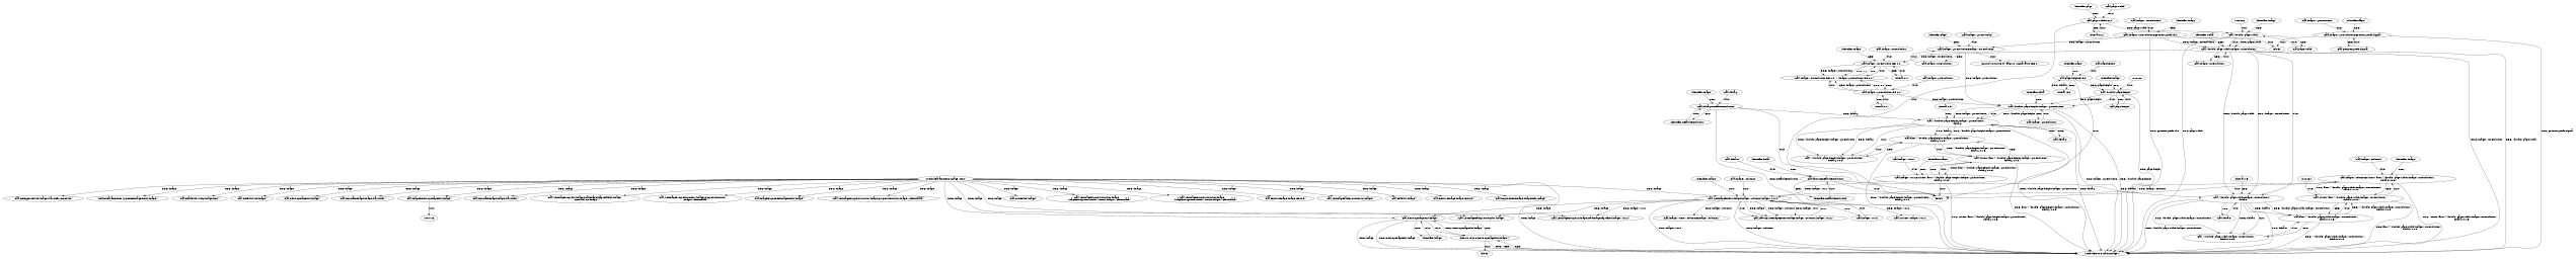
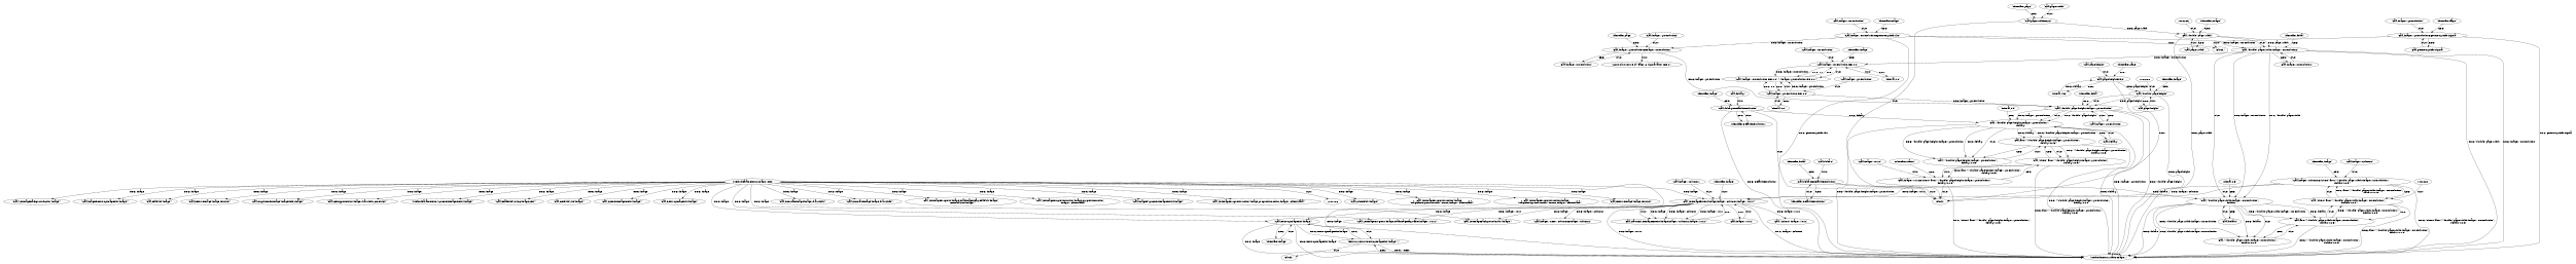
  digraph {
    n1 [label="(Call,DestroyImageList(image))"]
    n2 [label="(Return,return(DestroyImageList(image));)"]
    n3 [label="(Identifier,image)"]
    n4 [label="(MethodReturn,static Image *)"]
    n5 [label="(Block,)"]
    n6 [label="(Call,SetImageExtent(image,image->columns,image->rows))"]
    n7 [label="(Call,image->rows)"]
    n8 [label="(Call,image->next->columns=image->columns)"]
    n9 [label="(Call,status=SetImageExtent(image,image->columns,image->rows))"]
    n10 [label="(Call,SetImageProgress(image,LoadImageTag,offset,image->rows))"]
    n11 [label="(Call,SetImageBackgroundColor(image))"]
    n12 [label="(Call,(ssize_t) image->rows)"]
    n13 [label="(MethodParameterIn,Image *text)"]
    n14 [label="(Call,CloseBlob(image))"]
    n15 [label="(Call,SetImageProgressMonitor(image,\n        (MagickProgressMonitor) NULL,image->client_data))"]
    n16 [label="(Call,SetImageProgressMonitor(image,\n          (MagickProgressMonitor) NULL,image->client_data))"]
    n17 [label="(Call,TextureImage(image,texture))"]
    n18 [label="(Call,SetImageBackgroundColor(image))"]
    n19 [label="(Call,image=DestroyImageList(image))"]
    n20 [label="(Call,TellBlob(image))"]
    n21 [label="(Call,TextureImage(image,texture))"]
    n22 [label="(Call,AcquireNextImage(image_info,image))"]
    n23 [label="(Call,GetTypeMetrics(image,draw_info,&metrics))"]
    n24 [label="(MethodParameterIn,SyncNextImageInList(image))"]
    n25 [label="(Call,ReadBlobString(image,text))"]
    n26 [label="(Call,GetBlobSize(image))"]
+   n27 [label="(Call,GetNextImageInList(image))"]
    n28 [label="(Call,DestroyImageList(image))"]
    n29 [label="(Call,AnnotateImage(image,draw_info))"]
    n30 [label="(Call,AnnotateImage(image,draw_info))"]
    n31 [label="(Call,SetImageProgress(image,LoadImagesTag,TellBlob(image),\n      GetBlobSize(image)))"]
    n32 [label="(Call,SetImageProgressMonitor(image,progress_monitor,\n          image->client_data))"]
    n33 [label="(Call,image=SyncNextImageInList(image))"]
    n34 [label="(Call,SetImageProgressMonitor(image,progress_monitor,image->client_data))"]
    1000106
    n36 [label="(Call,image->columns=(size_t) floor((((double) page.width*image->x_resolution)/\n     delta.x)+0.5))"]
    n37 [label="(Call,(size_t) floor((((double) page.width*image->x_resolution)/\n     delta.x)+0.5))"]
    n38 [label="(Block,)"]
    n39 [label="(Call,floor((((double) page.width*image->x_resolution)/\n     delta.x)+0.5))"]
    n40 [label="(Call,(((double) page.width*image->x_resolution)/\n     delta.x)+0.5)"]
    n41 [label="(Call,((double) page.width*image->x_resolution)/\n     delta.x)"]
    n42 [label="(Call,delta.x)"]
    n43 [label="(Call,(double) page.width*image->x_resolution)"]
    n44 [label="(Call,image->x_resolution)"]
    n45 [label="(Call,image->x_resolution == 0.0)"]
    n46 [label="(Call,(double) page.width)"]
    n47 [label="(Call,page.width)"]
    n48 [label="(Call,page.width=612)"]
-   n49 [label="(Literal,612)"]
    n50 [label="(Call,image->x_resolution=geometry_info.rho)"]
    n51 [label="(Call,image->y_resolution=image->x_resolution)"]
    n52 [label="(Block,)"]
    n53 [label="(Call,(double) page.height*image->y_resolution)"]
    n54 [label="(ControlStructure,if ((flags & SigmaValue) == 0))"]
    n55 [label="(Call,image->x_resolution)"]
    n56 [label="(Call,(image->x_resolution == 0.0) || (image->y_resolution == 0.0))"]
    n57 [label="(Literal,0.0)"]
    n58 [label="(Call,image->y_resolution == 0.0)"]
-   n59 [label="(Call,floor.x=DefaultResolution)"]
+   n59 [label="(Call,delta.x=DefaultResolution)"]
    n60 [label="(Identifier,DefaultResolution)"]
    n61 [label="(Call,image->rows=(size_t) floor((((double) page.height*image->y_resolution)/\n     delta.y)+0.5))"]
    n62 [label="(Call,(size_t) floor((((double) page.height*image->y_resolution)/\n     delta.y)+0.5))"]
    n63 [label="(Call,floor((((double) page.height*image->y_resolution)/\n     delta.y)+0.5))"]
    n64 [label="(Call,(((double) page.height*image->y_resolution)/\n     delta.y)+0.5)"]
    n65 [label="(Call,((double) page.height*image->y_resolution)/\n     delta.y)"]
    n66 [label="(Call,delta.y)"]
    n67 [label="(Call,image->y_resolution)"]
    n68 [label="(Call,(double) page.height)"]
    n69 [label="(Call,page.height)"]
    n70 [label="(Call,page.height=792)"]
    n71 [label="(Literal,792)"]
    n72 [label="(Call,image->y_resolution=geometry_info.sigma)"]
    n73 [label="(Call,geometry_info.sigma)"]
    n74 [label="(Literal,0.0)"]
    n75 [label="(Call,delta.y=DefaultResolution)"]
    n76 [label="(Identifier,DefaultResolution)"]
    n77 [label="(Call,delta.x)"]
    n78 [label="(Call,image->x_resolution)"]
    n79 [label="(Identifier,image)"]
    n80 [label="(Identifier,status)"]
    n81 [label="(Identifier,delta)"]
    n82 [label="(Identifier,page)"]
    n83 [label="(Call,image->y_resolution)"]
    n84 [label="(Call,page.height)"]
    n85 [label="(Identifier,delta)"]
    n86 [label="(Identifier,delta)"]
    n87 [label="(Call,image->x_resolution)"]
    n88 [label="(Call,image->y_resolution)"]
    n89 [label="(Identifier,image)"]
    n90 [label="(Call,image->columns)"]
    n91 [label="(Identifier,page)"]
    n92 [label="(Call,image->rows)"]
    n93 [label="(Call,image->y_resolution)"]
    n94 [label="(Identifier,image)"]
    n95 [label="(Literal,0.5)"]
    n96 [label="(Call,image->columns)"]
    n97 [label="(Identifier,image)"]
    n98 [label="(Identifier,page)"]
    n99 [label="(Identifier,flags)"]
    n100 [label="(Identifier,image)"]
    n101 [label="(Call,delta.y)"]
    n102 [label="(Identifier,image)"]
    n103 [label="(Literal,0.5)"]
    n104 [label="(Identifier,image)"]
    n105 [label="(Call,page.width)"]
    1000260
    1000266
    1000288
    n1 -> n2 [label="AST: "]
    n1 -> n2 [label="DDG: DestroyImageList(image)"]
    n1 -> n3 [label="CFG: "]
    n1 -> n4 [label="DDG: image"]
    n1 -> n4 [label="DDG: DestroyImageList(image)"]
    n2 -> n1 [label="CFG: "]
    n2 -> n4 [label="DDG: <RET>"]
    n2 -> n5 [label="AST: "]
    n3 -> n1 [label="AST: "]
    n4 -> n2 [label="CFG: "]
    n6 -> n1 [label="DDG: image"]
    n6 -> n4 [label="DDG: image->columns"]
    n6 -> n4 [label="DDG: image->rows"]
    n6 -> n7 [label="CFG: "]
    n6 -> n8 [label="DDG: image->columns"]
    n6 -> n9 [label="AST: "]
    n6 -> n9 [label="DDG: image"]
    n6 -> n9 [label="DDG: image->columns"]
    n6 -> n9 [label="DDG: image->rows"]
    n6 -> n10 [label="DDG: image->rows"]
    n6 -> n11 [label="DDG: image"]
    n6 -> n12 [label="DDG: image->rows"]
    n7 -> n6 [label="AST: "]
    n9 -> n6 [label="CFG: "]
    n13 -> n1 [label="DDG: image"]
    n13 -> n4 [label="DDG: image"]
    n13 -> n6 [label="DDG: image"]
    n13 -> n10 [label="DDG: image"]
    n13 -> n11 [label="DDG: image"]
    n13 -> n14 [label="DDG: image"]
    n13 -> n15 [label="DDG: image"]
    n13 -> n16 [label="DDG: image"]
    n13 -> n17 [label="DDG: image"]
    n13 -> n18 [label="DDG: image"]
    n13 -> n19 [label="DDG: image"]
    n13 -> n20 [label="DDG: image"]
    n13 -> n21 [label="DDG: image"]
    n13 -> n22 [label="DDG: image"]
    n13 -> n23 [label="DDG: image"]
    n13 -> n24 [label="DDG: image"]
    n13 -> n25 [label="DDG: image"]
    n13 -> n26 [label="DDG: image"]
+   n13 -> n27 [label="DDG: image"]
    n13 -> n28 [label="DDG: image"]
    n13 -> n29 [label="DDG: image"]
    n13 -> n30 [label="DDG: image"]
    n13 -> n31 [label="DDG: image"]
    n13 -> n32 [label="DDG: image"]
    n13 -> n33 [label="DDG: image"]
    n13 -> n34 [label="DDG: image"]
-   n19 -> 1000106 [label="AST: "]
+   n13 -> 1000106 [label="AST: "]
    n36 -> n4 [label="DDG: (size_t) floor((((double) page.width*image->x_resolution)/\n     delta.x)+0.5)"]
    n36 -> n6 [label="DDG: image->columns"]
    n36 -> n37 [label="CFG: "]
    n36 -> n38 [label="AST: "]
    n37 -> n4 [label="DDG: floor((((double) page.width*image->x_resolution)/\n     delta.x)+0.5)"]
    n37 -> n36 [label="AST: "]
    n37 -> n36 [label="DDG: floor((((double) page.width*image->x_resolution)/\n     delta.x)+0.5)"]
    n37 -> n39 [label="CFG: "]
    n39 -> n4 [label="DDG: (((double) page.width*image->x_resolution)/\n     delta.x)+0.5"]
    n39 -> n37 [label="AST: "]
    n39 -> n37 [label="DDG: (((double) page.width*image->x_resolution)/\n     delta.x)+0.5"]
    n39 -> n40 [label="CFG: "]
    n40 -> n39 [label="AST: "]
    n41 -> n4 [label="DDG: (double) page.width*image->x_resolution"]
    n41 -> n4 [label="DDG: delta.x"]
    n41 -> n39 [label="DDG: (double) page.width*image->x_resolution"]
    n41 -> n39 [label="DDG: delta.x"]
    n41 -> n40 [label="AST: "]
    n41 -> n40 [label="DDG: (double) page.width*image->x_resolution"]
    n41 -> n40 [label="DDG: delta.x"]
    n41 -> n42 [label="CFG: "]
    n42 -> n41 [label="AST: "]
    n43 -> n4 [label="DDG: (double) page.width"]
    n43 -> n4 [label="DDG: image->x_resolution"]
    n43 -> n41 [label="AST: "]
    n43 -> n41 [label="DDG: (double) page.width"]
    n43 -> n41 [label="DDG: image->x_resolution"]
    n43 -> n44 [label="CFG: "]
    n43 -> n45 [label="DDG: image->x_resolution"]
    n44 -> n43 [label="AST: "]
    n45 -> n56 [label="AST: "]
    n45 -> n56 [label="DDG: image->x_resolution"]
    n45 -> n56 [label="DDG: 0.0"]
    n45 -> n57 [label="CFG: "]
    n46 -> n4 [label="DDG: page.width"]
    n46 -> n43 [label="AST: "]
    n46 -> n43 [label="DDG: page.width"]
    n46 -> n47 [label="CFG: "]
    n47 -> n46 [label="AST: "]
    n48 -> n38 [label="AST: "]
    n48 -> n46 [label="DDG: page.width"]
-   n48 -> n49 [label="CFG: "]
-   n49 -> n48 [label="AST: "]
    n50 -> n4 [label="DDG: geometry_info.rho"]
    n50 -> n43 [label="DDG: image->x_resolution"]
    n50 -> n51 [label="DDG: image->x_resolution"]
    n50 -> n52 [label="AST: "]
    n51 -> n53 [label="DDG: image->y_resolution"]
    n51 -> n54 [label="AST: "]
    n51 -> n55 [label="CFG: "]
    n53 -> n4 [label="DDG: image->y_resolution"]
    n53 -> n4 [label="DDG: (double) page.height"]
    n53 -> n65 [label="AST: "]
    n53 -> n65 [label="DDG: (double) page.height"]
    n53 -> n65 [label="DDG: image->y_resolution"]
    n53 -> n67 [label="CFG: "]
    n55 -> n51 [label="AST: "]
    n56 -> n45 [label="CFG: "]
    n56 -> n58 [label="CFG: "]
    n57 -> n45 [label="AST: "]
    n58 -> n53 [label="DDG: image->y_resolution"]
    n58 -> n56 [label="AST: "]
    n58 -> n56 [label="DDG: image->y_resolution"]
    n58 -> n56 [label="DDG: 0.0"]
    n58 -> n74 [label="CFG: "]
    n59 -> n38 [label="AST: "]
    n59 -> n41 [label="DDG: delta.x"]
    n59 -> n60 [label="CFG: "]
    n60 -> n59 [label="AST: "]
    n61 -> n4 [label="DDG: (size_t) floor((((double) page.height*image->y_resolution)/\n     delta.y)+0.5)"]
    n61 -> n6 [label="DDG: image->rows"]
    n61 -> n38 [label="AST: "]
    n61 -> n62 [label="CFG: "]
    n62 -> n4 [label="DDG: floor((((double) page.height*image->y_resolution)/\n     delta.y)+0.5)"]
    n62 -> n61 [label="AST: "]
    n62 -> n61 [label="DDG: floor((((double) page.height*image->y_resolution)/\n     delta.y)+0.5)"]
    n62 -> n63 [label="CFG: "]
    n63 -> n4 [label="DDG: (((double) page.height*image->y_resolution)/\n     delta.y)+0.5"]
    n63 -> n62 [label="AST: "]
    n63 -> n62 [label="DDG: (((double) page.height*image->y_resolution)/\n     delta.y)+0.5"]
    n63 -> n64 [label="CFG: "]
    n64 -> n63 [label="AST: "]
    n65 -> n4 [label="DDG: (double) page.height*image->y_resolution"]
    n65 -> n4 [label="DDG: delta.y"]
    n65 -> n63 [label="DDG: (double) page.height*image->y_resolution"]
    n65 -> n63 [label="DDG: delta.y"]
    n65 -> n64 [label="AST: "]
    n65 -> n64 [label="DDG: (double) page.height*image->y_resolution"]
    n65 -> n64 [label="DDG: delta.y"]
    n65 -> n66 [label="CFG: "]
    n66 -> n65 [label="AST: "]
    n67 -> n53 [label="AST: "]
    n68 -> n4 [label="DDG: page.height"]
    n68 -> n53 [label="AST: "]
    n68 -> n53 [label="DDG: page.height"]
    n68 -> n69 [label="CFG: "]
    n69 -> n68 [label="AST: "]
    n70 -> n38 [label="AST: "]
    n70 -> n68 [label="DDG: page.height"]
    n70 -> n71 [label="CFG: "]
    n71 -> n70 [label="DDG: delta.x"]
    n72 -> n4 [label="DDG: geometry_info.sigma"]
    n72 -> n52 [label="AST: "]
    n72 -> n73 [label="CFG: "]
    n73 -> n72 [label="AST: "]
    n74 -> n58 [label="AST: "]
    n75 -> n4 [label="DDG: DefaultResolution"]
    n75 -> n38 [label="AST: "]
    n75 -> n65 [label="DDG: delta.y"]
    n75 -> n76 [label="CFG: "]
    n76 -> n75 [label="AST: "]
    n77 -> n59 [label="AST: "]
    n78 -> n50 [label="AST: "]
    n79 -> n6 [label="AST: "]
    n80 -> n61 [label="CFG: "]
    n81 -> n53 [label="CFG: "]
    n82 -> n51 [label="CFG: "]
    n83 -> n72 [label="AST: "]
    n84 -> n70 [label="AST: "]
    n85 -> n59 [label="CFG: "]
    n86 -> n43 [label="CFG: "]
    n87 -> n45 [label="AST: "]
    n88 -> n51 [label="AST: "]
    n89 -> n75 [label="CFG: "]
    n90 -> n6 [label="AST: "]
    n91 -> n70 [label="CFG: "]
    n92 -> n61 [label="AST: "]
    n93 -> n58 [label="AST: "]
    n94 -> n36 [label="CFG: "]
    n95 -> n65 [label="CFG: "]
    n96 -> n36 [label="AST: "]
    n97 -> n46 [label="CFG: "]
    n98 -> n48 [label="CFG: "]
    n99 -> n72 [label="CFG: "]
    n100 -> n50 [label="CFG: "]
    n101 -> n75 [label="AST: "]
    n102 -> n45 [label="CFG: "]
    n103 -> n41 [label="CFG: "]
    n104 -> n68 [label="CFG: "]
    n105 -> n48 [label="AST: "]
    1000260 -> n37 [label="AST: "]
    1000266 -> n46 [label="AST: "]
    1000288 -> n68 [label="AST: "]
  }
